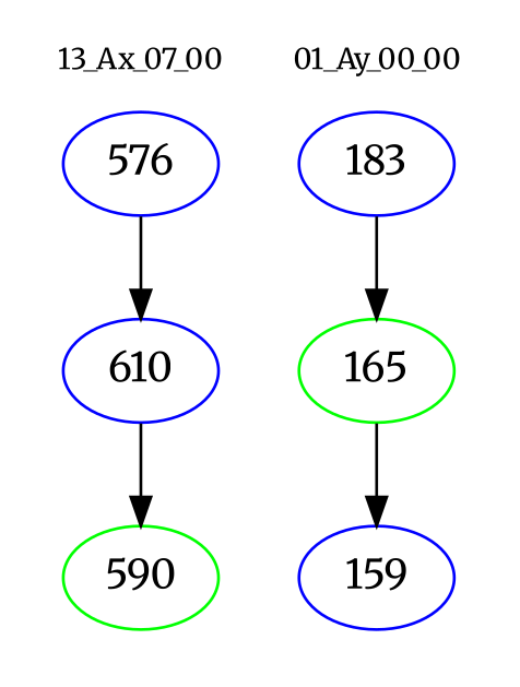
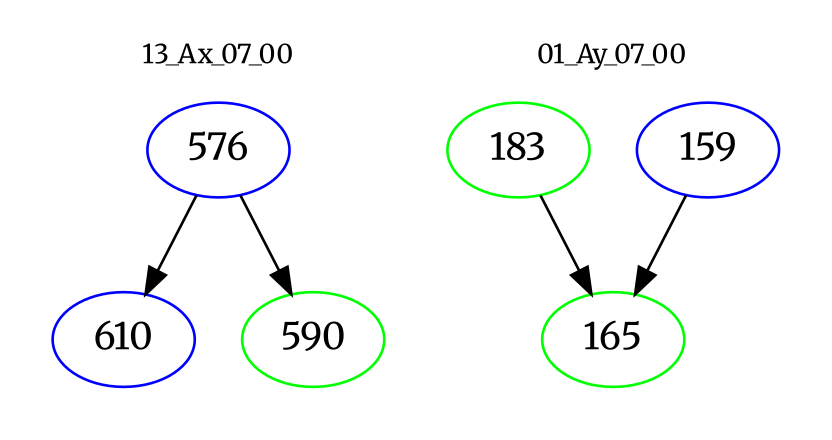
  digraph {
    fontname=Merriweather
    node [color=blue fontname=Merriweather]
    edge [color=black fontname=Merriweather]
    n1 [label=576]
    n2 [label=610]
    n3 [color=green label=590]
    n4 [color=green label=165]
    n5 [label=159]
-   n6 [label=183]
+   n6 [color=green label=183]
    subgraph cluster_1 {
      color=white
      fontsize=10
      label="13_Ax_07_00"
      n1
      n2
      n3
    }
    subgraph cluster_2 {
      color=white
      fontsize=10
-     label="01_Ay_00_00"
+     label="01_Ay_07_00"
      n4
      n5
      n6
    }
    n1 -> n2
-   n2 -> n3
-   n4 -> n5
+   n1 -> n3
+   n5 -> n4
    n6 -> n4
  }
